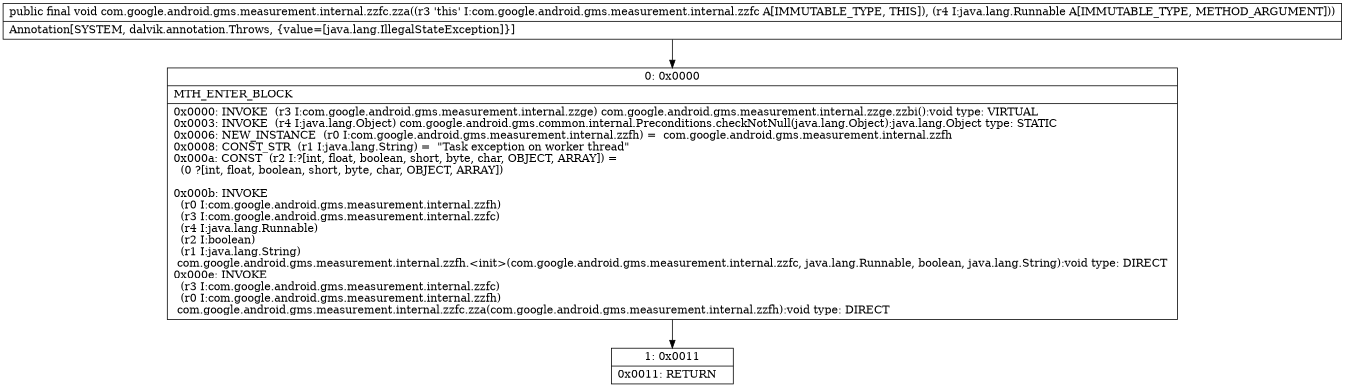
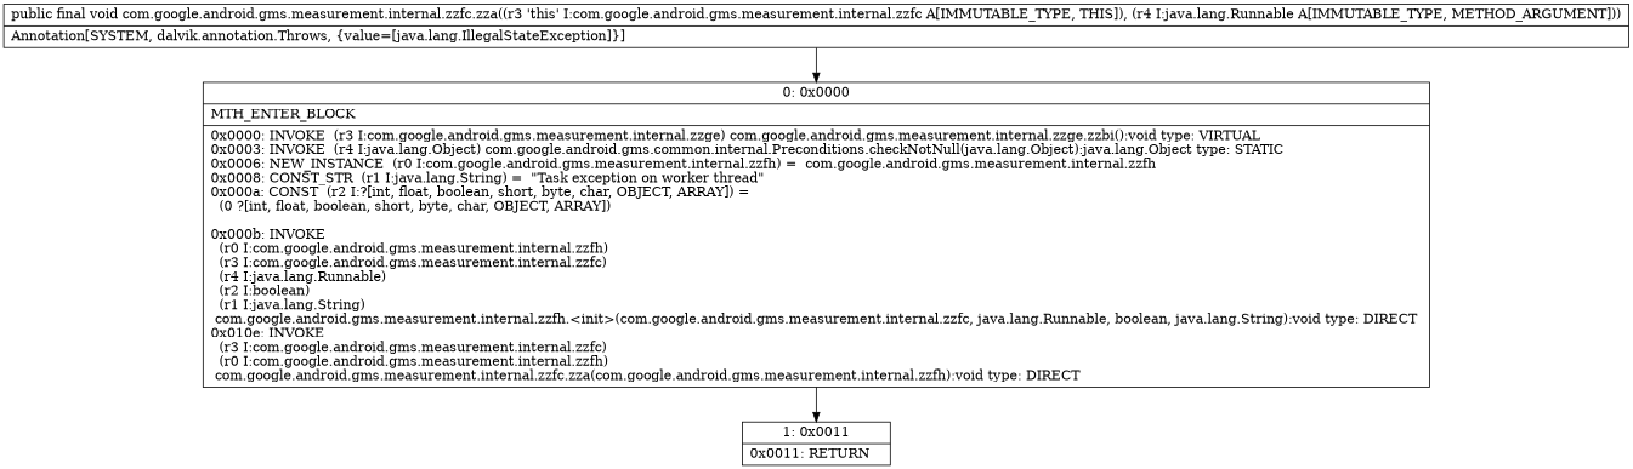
  digraph {
    node [shape=record]
-   n1 [label="{0\:\ 0x0000|MTH_ENTER_BLOCK\l|0x0000: INVOKE  (r3 I:com.google.android.gms.measurement.internal.zzge) com.google.android.gms.measurement.internal.zzge.zzbi():void type: VIRTUAL \l0x0003: INVOKE  (r4 I:java.lang.Object) com.google.android.gms.common.internal.Preconditions.checkNotNull(java.lang.Object):java.lang.Object type: STATIC \l0x0006: NEW_INSTANCE  (r0 I:com.google.android.gms.measurement.internal.zzfh) =  com.google.android.gms.measurement.internal.zzfh \l0x0008: CONST_STR  (r1 I:java.lang.String) =  \"Task exception on worker thread\" \l0x000a: CONST  (r2 I:?[int, float, boolean, short, byte, char, OBJECT, ARRAY]) = \l  (0 ?[int, float, boolean, short, byte, char, OBJECT, ARRAY])\l \l0x000b: INVOKE  \l  (r0 I:com.google.android.gms.measurement.internal.zzfh)\l  (r3 I:com.google.android.gms.measurement.internal.zzfc)\l  (r4 I:java.lang.Runnable)\l  (r2 I:boolean)\l  (r1 I:java.lang.String)\l com.google.android.gms.measurement.internal.zzfh.\<init\>(com.google.android.gms.measurement.internal.zzfc, java.lang.Runnable, boolean, java.lang.String):void type: DIRECT \l0x000e: INVOKE  \l  (r3 I:com.google.android.gms.measurement.internal.zzfc)\l  (r0 I:com.google.android.gms.measurement.internal.zzfh)\l com.google.android.gms.measurement.internal.zzfc.zza(com.google.android.gms.measurement.internal.zzfh):void type: DIRECT \l}"]
+   n1 [label="{0\:\ 0x0000|MTH_ENTER_BLOCK\l|0x0000: INVOKE  (r3 I:com.google.android.gms.measurement.internal.zzge) com.google.android.gms.measurement.internal.zzge.zzbi():void type: VIRTUAL \l0x0003: INVOKE  (r4 I:java.lang.Object) com.google.android.gms.common.internal.Preconditions.checkNotNull(java.lang.Object):java.lang.Object type: STATIC \l0x0006: NEW_INSTANCE  (r0 I:com.google.android.gms.measurement.internal.zzfh) =  com.google.android.gms.measurement.internal.zzfh \l0x0008: CONST_STR  (r1 I:java.lang.String) =  \"Task exception on worker thread\" \l0x000a: CONST  (r2 I:?[int, float, boolean, short, byte, char, OBJECT, ARRAY]) = \l  (0 ?[int, float, boolean, short, byte, char, OBJECT, ARRAY])\l \l0x000b: INVOKE  \l  (r0 I:com.google.android.gms.measurement.internal.zzfh)\l  (r3 I:com.google.android.gms.measurement.internal.zzfc)\l  (r4 I:java.lang.Runnable)\l  (r2 I:boolean)\l  (r1 I:java.lang.String)\l com.google.android.gms.measurement.internal.zzfh.\<init\>(com.google.android.gms.measurement.internal.zzfc, java.lang.Runnable, boolean, java.lang.String):void type: DIRECT \l0x010e: INVOKE  \l  (r3 I:com.google.android.gms.measurement.internal.zzfc)\l  (r0 I:com.google.android.gms.measurement.internal.zzfh)\l com.google.android.gms.measurement.internal.zzfc.zza(com.google.android.gms.measurement.internal.zzfh):void type: DIRECT \l}"]
    n2 [label="{1\:\ 0x0011|0x0011: RETURN   \l}"]
    n3 [label="{public final void com.google.android.gms.measurement.internal.zzfc.zza((r3 'this' I:com.google.android.gms.measurement.internal.zzfc A[IMMUTABLE_TYPE, THIS]), (r4 I:java.lang.Runnable A[IMMUTABLE_TYPE, METHOD_ARGUMENT]))  | Annotation[SYSTEM, dalvik.annotation.Throws, \{value=[java.lang.IllegalStateException]\}]\l}"]
    n1 -> n2
    n3 -> n1
  }
